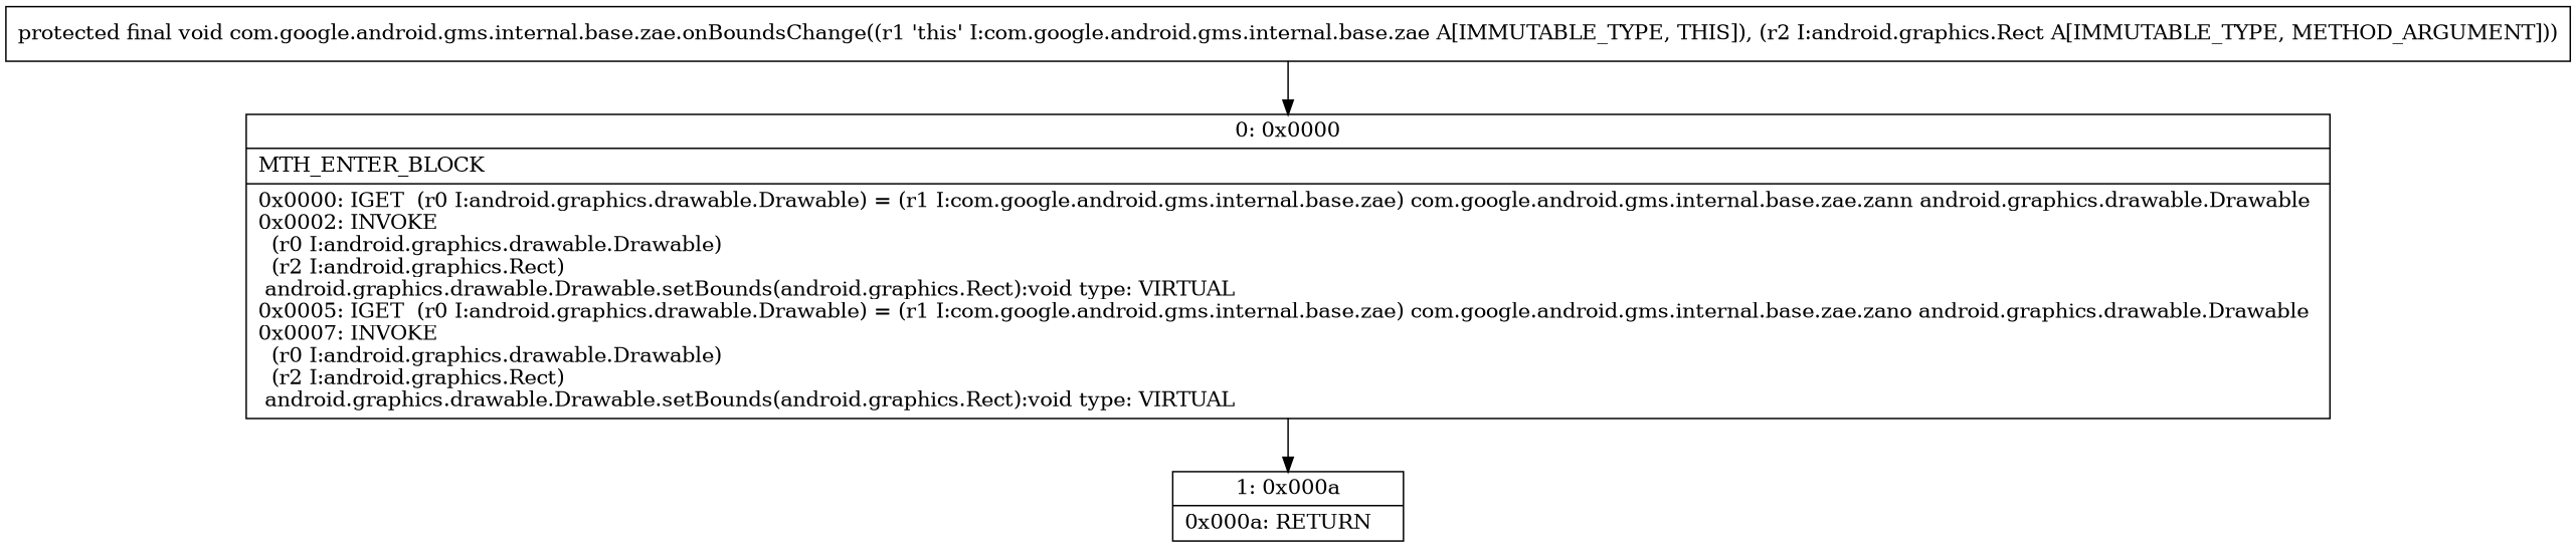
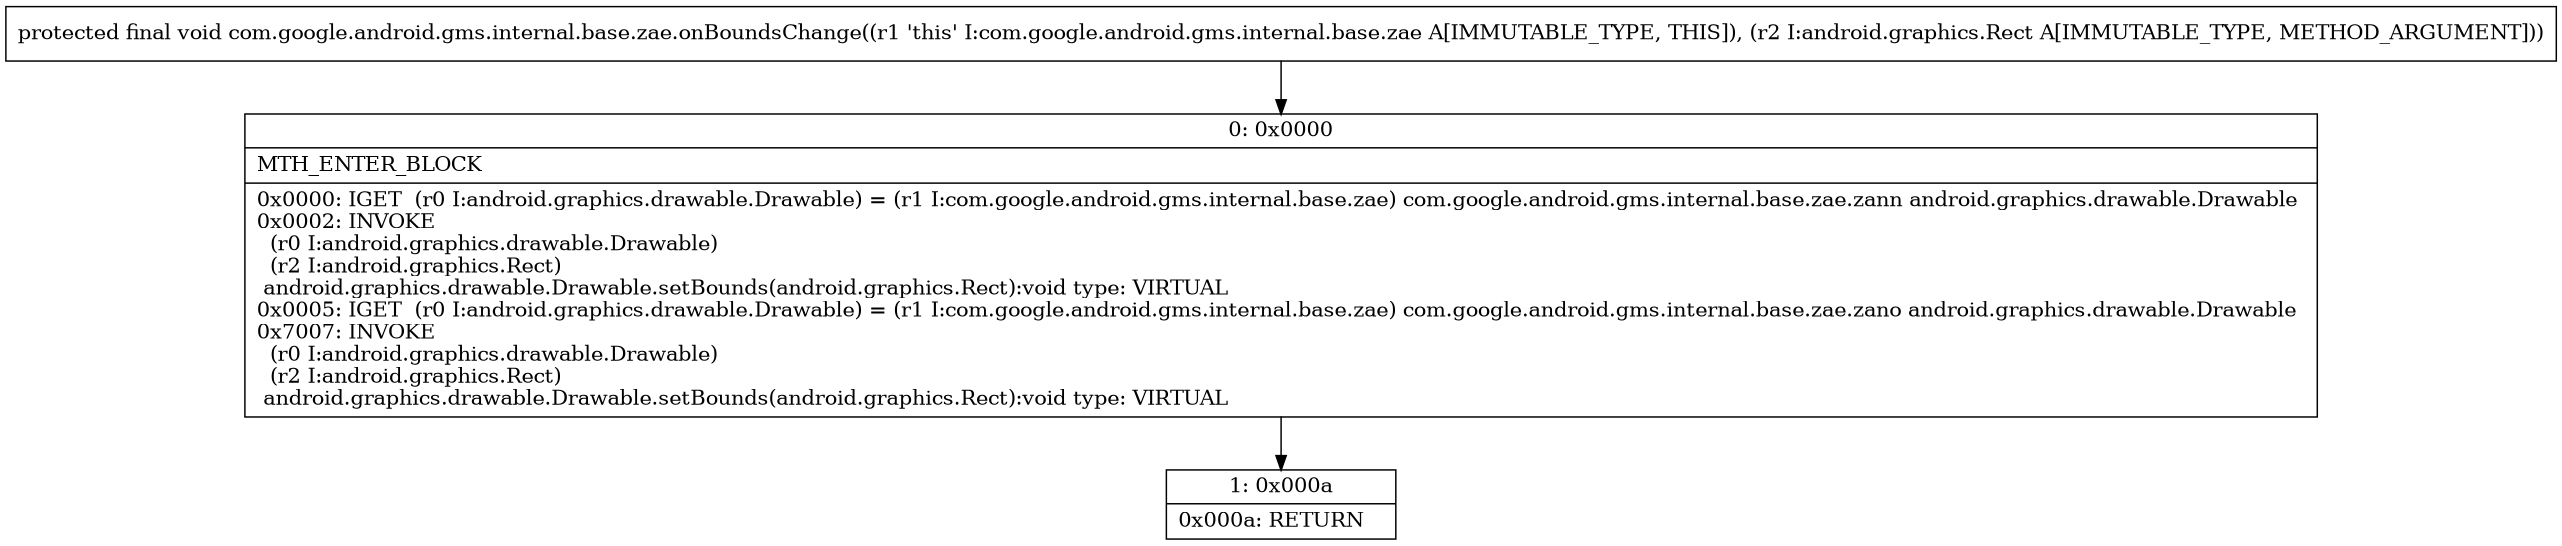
  digraph {
    node [shape=record]
-   n1 [label="{0\:\ 0x0000|MTH_ENTER_BLOCK\l|0x0000: IGET  (r0 I:android.graphics.drawable.Drawable) = (r1 I:com.google.android.gms.internal.base.zae) com.google.android.gms.internal.base.zae.zann android.graphics.drawable.Drawable \l0x0002: INVOKE  \l  (r0 I:android.graphics.drawable.Drawable)\l  (r2 I:android.graphics.Rect)\l android.graphics.drawable.Drawable.setBounds(android.graphics.Rect):void type: VIRTUAL \l0x0005: IGET  (r0 I:android.graphics.drawable.Drawable) = (r1 I:com.google.android.gms.internal.base.zae) com.google.android.gms.internal.base.zae.zano android.graphics.drawable.Drawable \l0x0007: INVOKE  \l  (r0 I:android.graphics.drawable.Drawable)\l  (r2 I:android.graphics.Rect)\l android.graphics.drawable.Drawable.setBounds(android.graphics.Rect):void type: VIRTUAL \l}"]
+   n1 [label="{0\:\ 0x0000|MTH_ENTER_BLOCK\l|0x0000: IGET  (r0 I:android.graphics.drawable.Drawable) = (r1 I:com.google.android.gms.internal.base.zae) com.google.android.gms.internal.base.zae.zann android.graphics.drawable.Drawable \l0x0002: INVOKE  \l  (r0 I:android.graphics.drawable.Drawable)\l  (r2 I:android.graphics.Rect)\l android.graphics.drawable.Drawable.setBounds(android.graphics.Rect):void type: VIRTUAL \l0x0005: IGET  (r0 I:android.graphics.drawable.Drawable) = (r1 I:com.google.android.gms.internal.base.zae) com.google.android.gms.internal.base.zae.zano android.graphics.drawable.Drawable \l0x7007: INVOKE  \l  (r0 I:android.graphics.drawable.Drawable)\l  (r2 I:android.graphics.Rect)\l android.graphics.drawable.Drawable.setBounds(android.graphics.Rect):void type: VIRTUAL \l}"]
    n2 [label="{1\:\ 0x000a|0x000a: RETURN   \l}"]
    n3 [label="{protected final void com.google.android.gms.internal.base.zae.onBoundsChange((r1 'this' I:com.google.android.gms.internal.base.zae A[IMMUTABLE_TYPE, THIS]), (r2 I:android.graphics.Rect A[IMMUTABLE_TYPE, METHOD_ARGUMENT])) }"]
    n1 -> n2
    n3 -> n1
  }
